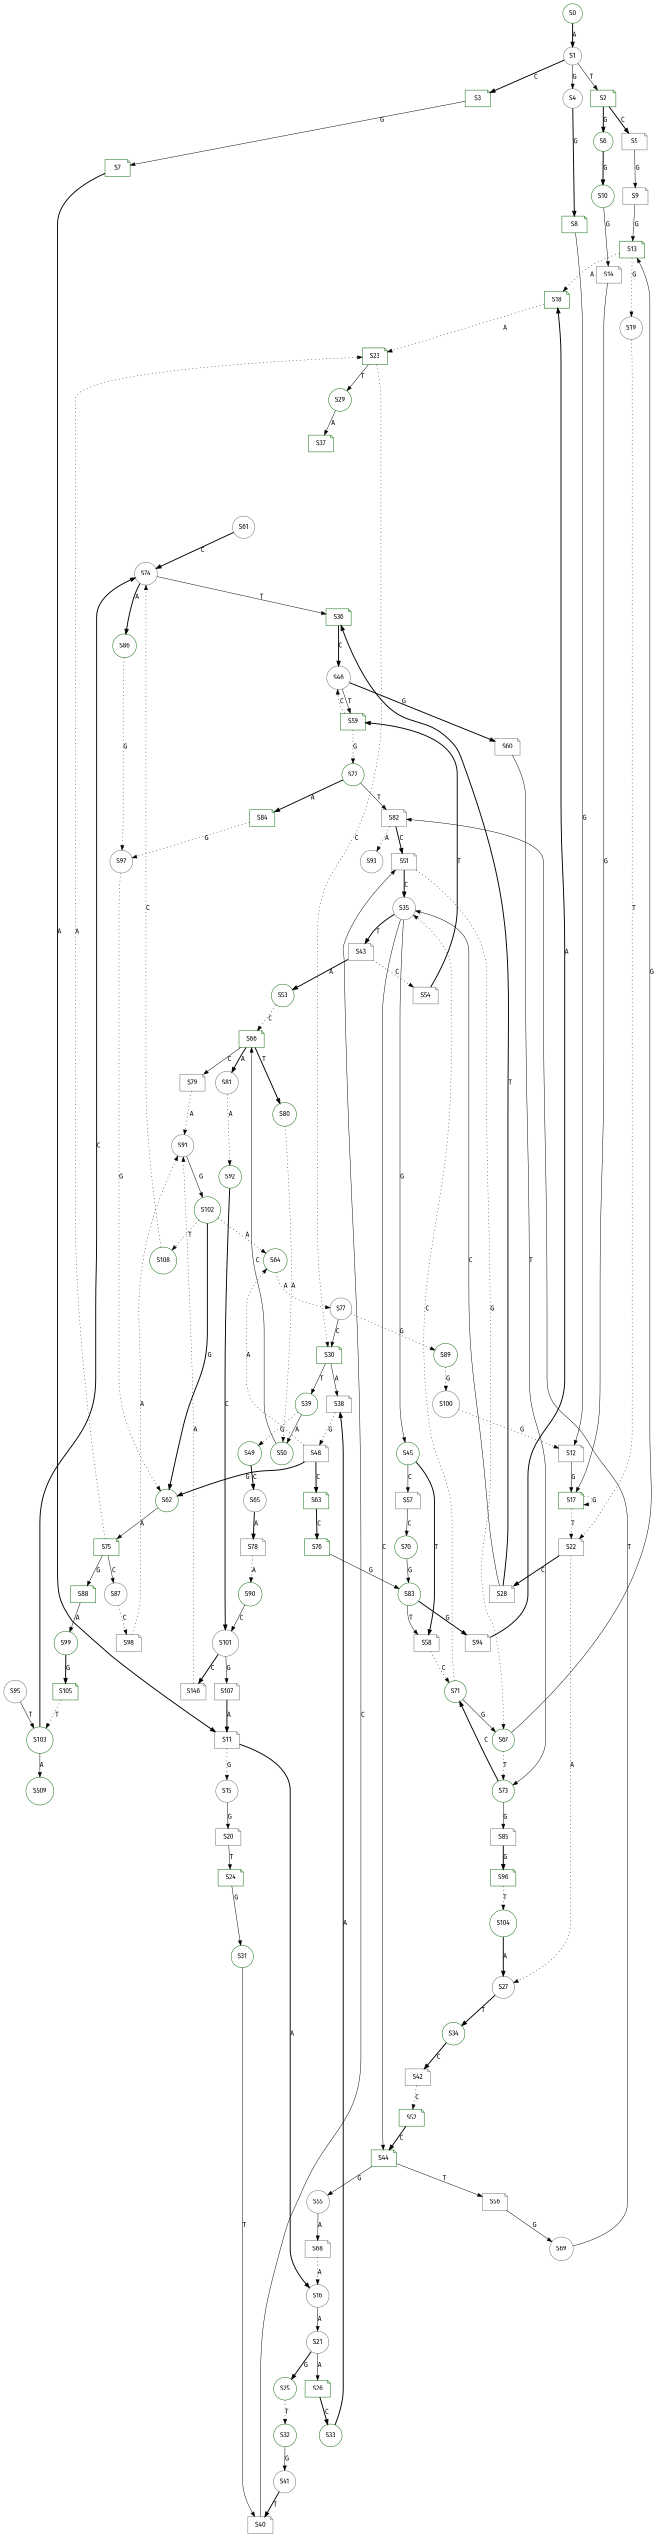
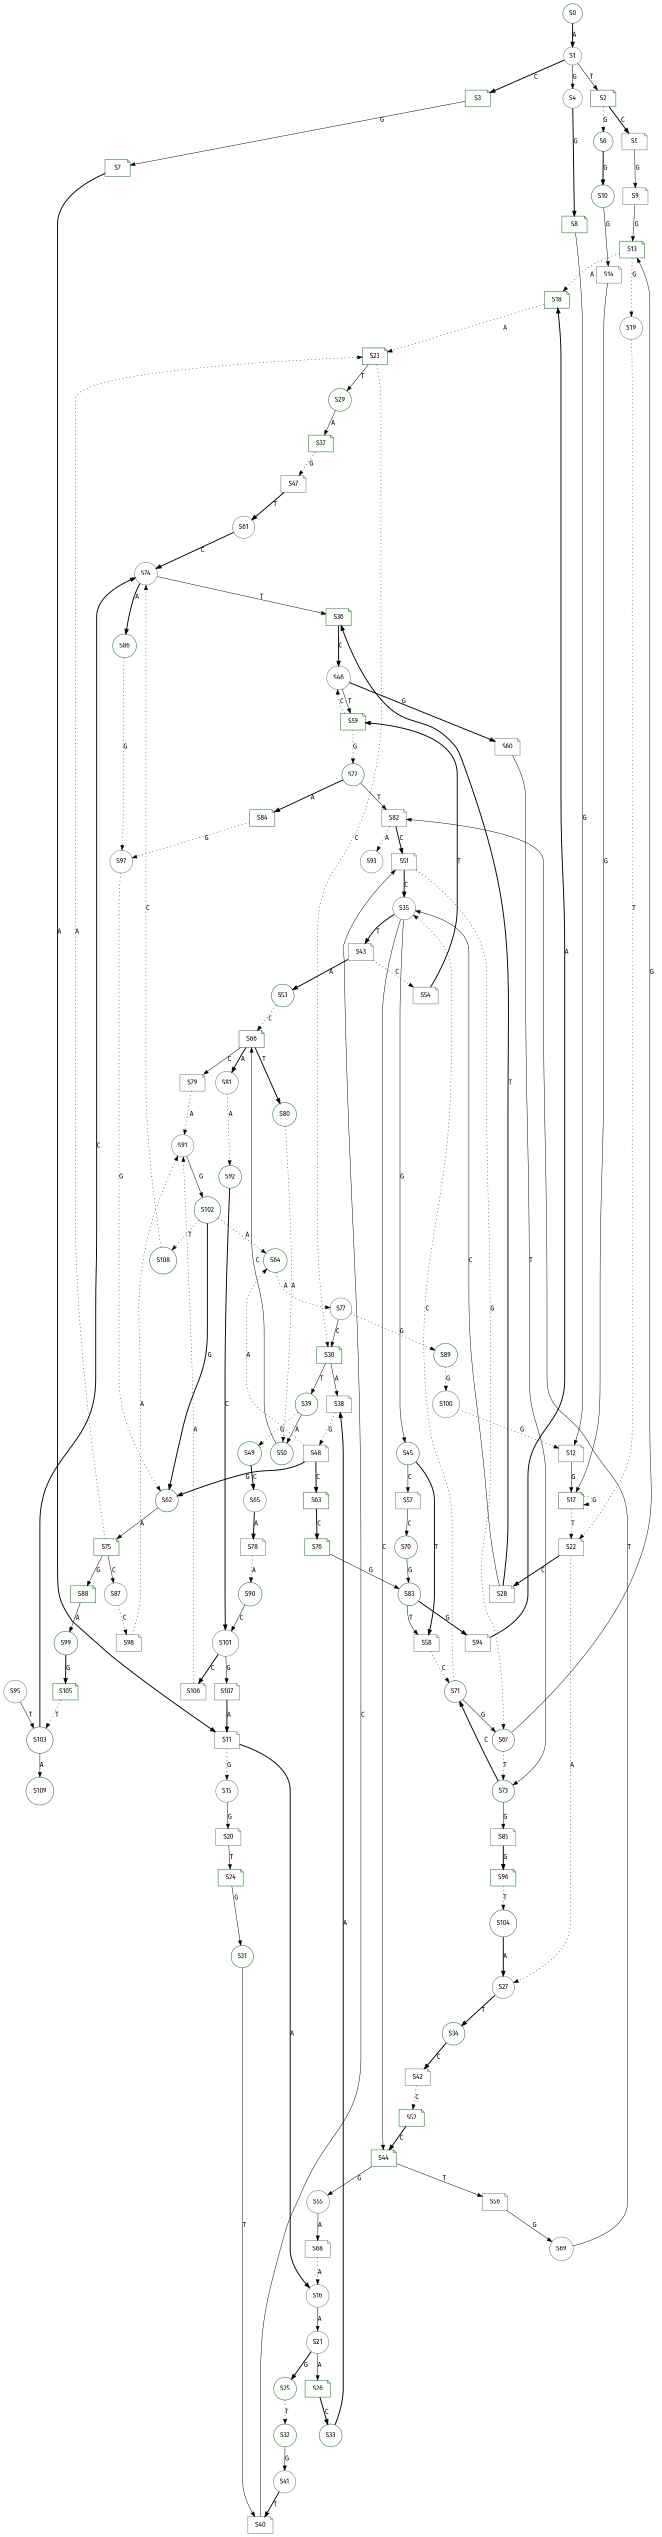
  strict digraph {
    fontname="Fira Sans"
    node [color=darkgreen fontname="Fira Sans" shape=circle]
    edge [fontname="Fira Sans" style=solid]
    S1 [color=gray40]
    S0
    S2 [shape=note]
    S3 [shape=note]
    S4 [color=gray40]
    S5 [color=gray40 shape=note]
    S6
    S7 [shape=note]
    S8 [shape=note]
    S9 [color=gray40 shape=note]
    S10
    S11 [color=gray40 shape=note]
    S12 [color=gray40 shape=note]
    S13 [shape=note]
    S14 [color=gray40 shape=note]
    S15 [color=gray40]
    S16 [color=gray40]
    S17 [shape=note]
    S18 [shape=note]
    S19 [color=gray40]
    S20 [color=gray40 shape=note]
    S21 [color=gray40]
    S22 [color=gray40 shape=note]
    S23 [shape=note]
    S24 [shape=note]
    S25
    S26 [shape=note]
    S27 [color=gray40]
    S28 [color=gray40 shape=note]
    S29
    S30 [shape=note]
    S31
    S32
    S33
    S34
    S35 [color=gray40]
    S36 [shape=note]
    S37 [shape=note]
    S38 [color=gray40 shape=note]
    S39
    S40 [color=gray40 shape=note]
    S41 [color=gray40]
    S42 [color=gray40 shape=note]
    S43 [color=gray40 shape=note]
    S44 [shape=note]
    S45
    S46 [color=gray40]
+   S47 [color=gray40 shape=note]
    S48 [color=gray40 shape=note]
    S49
    S50
    S51 [color=gray40 shape=note]
    S52 [shape=note]
    S53
    S54 [color=gray40 shape=note]
    S55 [color=gray40]
    S56 [color=gray40 shape=note]
    S57 [color=gray40 shape=note]
    S58 [color=gray40 shape=note]
    S59 [shape=note]
    S60 [color=gray40 shape=note]
    S61 [color=gray40]
    S62
    S63 [shape=note]
    S64
    S65 [color=gray40]
    S66 [shape=note]
    S67
    S68 [color=gray40 shape=note]
    S69 [color=gray40]
    S70
    S71
    S72
    S73
    S74 [color=gray40]
    S75 [shape=note]
    S76 [shape=note]
    S77 [color=gray40]
    S78 [color=gray40 shape=note]
    S79 [color=gray40 shape=note]
    S80
    S81 [color=gray40]
    S82 [color=gray40 shape=note]
    S83
    S84 [shape=note]
    S85 [color=gray40 shape=note]
    S86
    S87 [color=gray40]
    S88 [shape=note]
    S89
    S90
    S91 [color=gray40]
    S92
    S93 [color=gray40]
    S94 [color=gray40 shape=note]
    S97 [color=gray40]
    S96 [shape=note]
    S98 [color=gray40 shape=note]
    S99
    S100 [color=gray40]
    S101 [color=gray40]
    S102
    S95 [color=gray40]
    S103
    S104
    S105 [shape=note]
-   S106 [color=gray40 shape=note label=S146]
+   S106 [color=gray40 shape=note]
    S107 [color=gray40 shape=note]
    S108
-   S109 [label=S509]
+   S109
    S1 -> S2 [label=T]
    S1 -> S3 [label=C style=bold]
    S1 -> S4 [label=G]
    S0 -> S1 [label=A style=bold]
    S2 -> S5 [label=C style=bold]
-   S2 -> S6 [label=G style=bold]
+   S2 -> S6 [label=G style=dotted]
    S3 -> S7 [label=G]
    S4 -> S8 [label=G style=bold]
    S5 -> S9 [label=G]
    S6 -> S10 [label=G style=bold]
    S7 -> S11 [label=A style=bold]
    S8 -> S12 [label=G]
    S9 -> S13 [label=G]
    S10 -> S14 [label=G]
    S11 -> S15 [label=G style=dotted]
    S11 -> S16 [label=A style=bold]
    S12 -> S17 [label=G]
    S13 -> S18 [label=A style=dotted]
    S13 -> S19 [label=G style=dotted]
    S14 -> S17 [label=G]
    S15 -> S20 [label=G]
    S16 -> S21 [label=A]
    S17 -> S17 [label=G style=dotted]
    S17 -> S22 [label=T style=dotted]
    S18 -> S23 [label=A style=dotted]
    S19 -> S22 [label=T style=dotted]
    S20 -> S24 [label=T]
    S21 -> S25 [label=G style=bold]
    S21 -> S26 [label=A]
    S22 -> S27 [label=A style=dotted]
    S22 -> S28 [label=C style=bold]
    S23 -> S29 [label=T]
    S23 -> S30 [label=C style=dotted]
    S24 -> S31 [label=G]
    S25 -> S32 [label=T style=dotted]
    S26 -> S33 [label=C style=bold]
    S27 -> S34 [label=T style=bold]
    S28 -> S35 [label=C]
    S28 -> S36 [label=T style=bold]
    S29 -> S37 [label=A]
    S30 -> S38 [label=A]
    S30 -> S39 [label=T]
    S31 -> S40 [label=T]
    S32 -> S41 [label=G]
    S33 -> S38 [label=A style=bold]
    S34 -> S42 [label=C style=bold]
    S35 -> S43 [label=T style=bold]
    S35 -> S44 [label=C]
    S35 -> S45 [label=G]
    S36 -> S46 [label=C style=bold]
+   S37 -> S47 [label=G style=dotted]
    S38 -> S48 [label=G style=dotted]
    S39 -> S49 [label=G style=dotted]
    S39 -> S50 [label=A]
    S40 -> S51 [label=C]
    S41 -> S40 [label=T style=bold]
    S42 -> S52 [label=C style=dotted]
    S43 -> S53 [label=A style=bold]
    S43 -> S54 [label=C style=dotted]
    S44 -> S55 [label=G]
    S44 -> S56 [label=T]
    S45 -> S57 [label=C]
    S45 -> S58 [label=T style=bold]
    S46 -> S59 [label=T]
    S46 -> S60 [label=G style=bold]
+   S47 -> S61 [label=T style=bold]
    S48 -> S62 [label=G style=bold]
    S48 -> S63 [label=C style=bold]
    S48 -> S64 [label=A style=dotted]
    S49 -> S65 [label=C style=bold]
    S50 -> S66 [label=C]
    S51 -> S35 [label=C style=bold]
    S51 -> S67 [label=G style=dotted]
    S52 -> S44 [label=C style=bold]
    S53 -> S66 [label=C style=dotted]
    S54 -> S59 [label=T style=bold]
    S55 -> S68 [label=A]
    S56 -> S69 [label=G]
    S57 -> S70 [label=C]
    S58 -> S71 [label=C style=dotted]
    S59 -> S46 [label=C style=dotted]
    S59 -> S72 [label=G style=dotted]
    S60 -> S73 [label=T]
    S61 -> S74 [label=C style=bold]
    S62 -> S75 [label=A]
    S63 -> S76 [label=C style=bold]
    S64 -> S77 [label=A style=dotted]
    S65 -> S78 [label=A style=bold]
    S66 -> S79 [label=C]
    S66 -> S80 [label=T style=bold]
    S66 -> S81 [label=A style=bold]
    S67 -> S13 [label=G]
    S67 -> S73 [label=T style=dotted]
    S68 -> S16 [label=A style=dotted]
    S69 -> S82 [label=T]
    S70 -> S83 [label=G]
    S71 -> S35 [label=C style=dotted]
    S71 -> S67 [label=G]
    S72 -> S82 [label=T]
    S72 -> S84 [label=A style=bold]
    S73 -> S71 [label=C style=bold]
    S73 -> S85 [label=G]
    S74 -> S36 [label=T]
    S74 -> S86 [label=A style=bold]
    S75 -> S23 [label=A style=dotted]
    S75 -> S87 [label=C]
    S75 -> S88 [label=G]
    S76 -> S83 [label=G]
    S77 -> S30 [label=C]
    S77 -> S89 [label=G style=dotted]
    S78 -> S90 [label=A style=dotted]
    S79 -> S91 [label=A style=dotted]
    S80 -> S50 [label=A style=dotted]
    S81 -> S92 [label=A style=dotted]
    S82 -> S51 [label=C style=bold]
    S82 -> S93 [label=A style=dotted]
    S83 -> S58 [label=T]
    S83 -> S94 [label=G style=bold]
    S84 -> S97 [label=G style=dotted]
    S85 -> S96 [label=G style=bold]
    S86 -> S97 [label=G style=dotted]
    S87 -> S98 [label=C style=dotted]
    S88 -> S99 [label=A]
    S89 -> S100 [label=G style=dotted]
    S90 -> S101 [label=C]
    S91 -> S102 [label=G]
    S92 -> S101 [label=C style=bold]
    S94 -> S18 [label=A style=bold]
    S97 -> S62 [label=G style=dotted]
    S96 -> S104 [label=T style=dotted]
    S98 -> S91 [label=A style=dotted]
    S99 -> S105 [label=G style=bold]
    S100 -> S12 [label=G style=dotted]
    S101 -> S106 [label=C style=bold]
    S101 -> S107 [label=G]
    S102 -> S62 [label=G style=bold]
    S102 -> S64 [label=A style=dotted]
    S102 -> S108 [label=T style=dotted]
    S95 -> S103 [label=T]
    S103 -> S74 [label=C style=bold]
    S103 -> S109 [label=A]
    S104 -> S27 [label=A style=bold]
    S105 -> S103 [label=T style=dotted]
    S106 -> S91 [label=A style=dotted]
    S107 -> S11 [label=A style=bold]
    S108 -> S74 [label=C style=dotted]
  }
